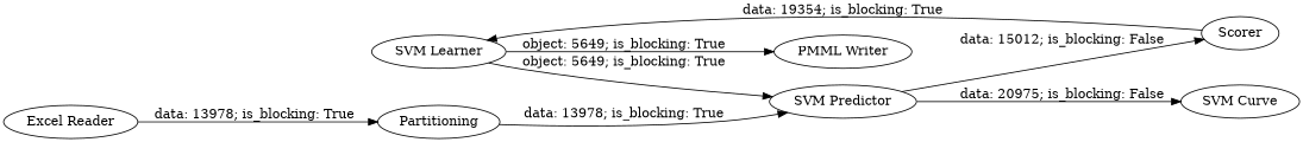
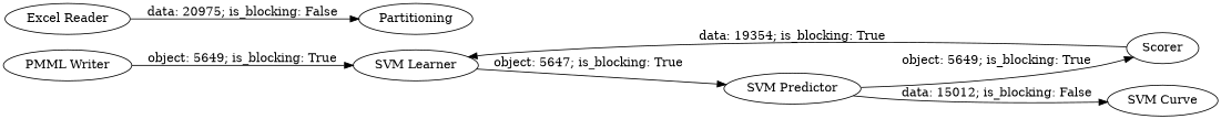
  digraph {
    rankdir=LR
    n1 [label="PMML Writer"]
    n2 [label="Excel Reader"]
    n3 [label=Partitioning]
    n4 [label="SVM Predictor"]
    n5 [label="SVM Curve"]
    n6 [label=Scorer]
    n7 [label="SVM Learner"]
-   n2 -> n3 [label="data: 13978; is_blocking: True"]
-   n3 -> n4 [label="data: 13978; is_blocking: True"]
-   n4 -> n5 [label="data: 20975; is_blocking: False"]
-   n4 -> n6 [label="data: 15012; is_blocking: False"]
+   n2 -> n3 [label="data: 20975; is_blocking: False"]
+   n4 -> n5 [label="data: 15012; is_blocking: False"]
+   n4 -> n6 [label="object: 5649; is_blocking: True"]
    n6 -> n7 [label="data: 19354; is_blocking: True"]
-   n7 -> n1 [label="object: 5649; is_blocking: True"]
-   n7 -> n4 [label="object: 5649; is_blocking: True"]
+   n1 -> n7 [label="object: 5649; is_blocking: True"]
+   n7 -> n4 [label="object: 5647; is_blocking: True"]
  }
